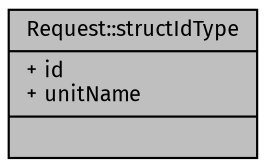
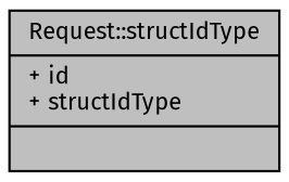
  digraph {
    fontname="Fira Sans"
-   n1 [color=black fillcolor=grey75 fontcolor=black fontname="Fira Sans" fontsize=10 height=0.2 label="{Request::structIdType\n|+ id\l+ unitName\l|}" shape=record style=filled width=0.4]
+   n1 [color=black fillcolor=grey75 fontcolor=black fontname="Fira Sans" fontsize=10 height=0.2 label="{Request::structIdType\n|+ id\l+ structIdType\l|}" shape=record style=filled width=0.4]
  }
